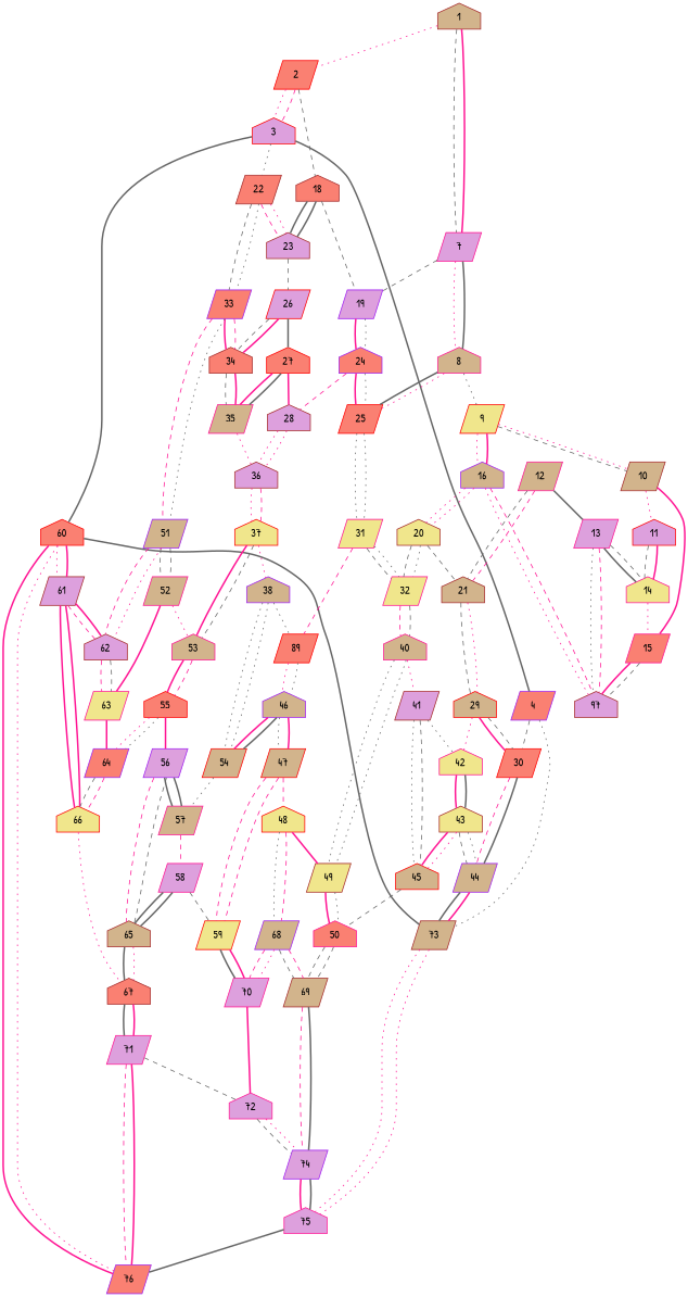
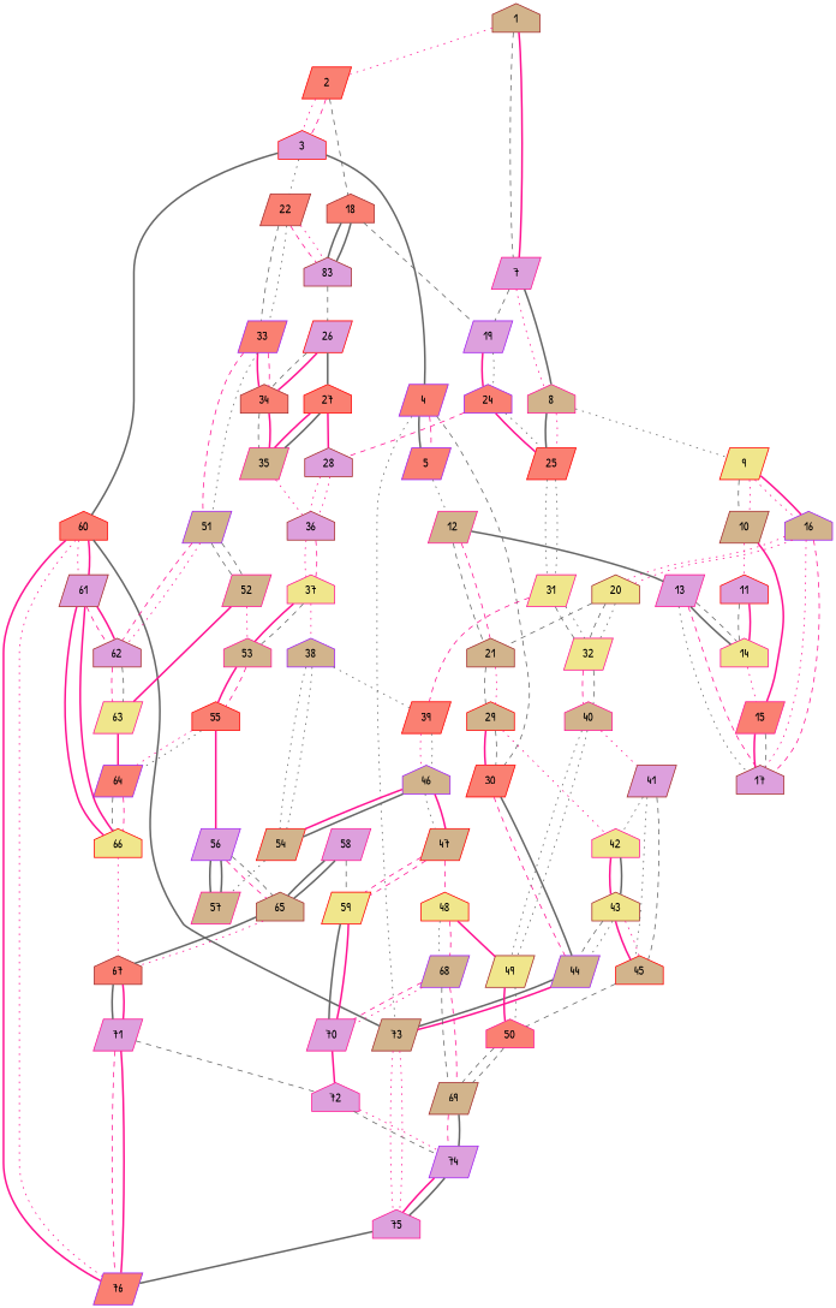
  graph {
    fontname="Patrick Hand"
    node [color=deeppink fillcolor=tan fontname="Patrick Hand" shape=parallelogram style=filled]
    edge [color=deeppink fontname="Patrick Hand" style=dashed]
    1 [color=brown shape=house]
    2 [color=red fillcolor=salmon]
    7 [fillcolor=plum]
    3 [color=red fillcolor=plum shape=house]
    18 [color=brown fillcolor=salmon shape=house]
    8 [shape=house]
    19 [color=purple fillcolor=plum]
    4 [color=purple fillcolor=salmon]
    22 [color=brown fillcolor=salmon]
    60 [color=red fillcolor=salmon shape=house]
-   23 [color=brown fillcolor=plum shape=house]
+   23 [color=brown fillcolor=plum shape=house label=83]
+   5 [color=purple fillcolor=salmon]
    30 [color=red fillcolor=salmon]
    73 [color=brown]
    33 [color=purple fillcolor=salmon]
    61 [color=brown fillcolor=plum]
    76 [color=purple fillcolor=salmon]
    12
    44 [color=purple]
    75 [fillcolor=plum shape=house]
    13 [fillcolor=plum]
    21 [color=brown shape=house]
    11 [color=red fillcolor=plum shape=house]
    14 [fillcolor=khaki shape=house]
    9 [color=red fillcolor=khaki]
    25 [color=red fillcolor=salmon]
    24 [color=purple fillcolor=salmon shape=house]
    10 [color=brown]
    16 [color=purple shape=house]
    31 [fillcolor=khaki]
    15 [fillcolor=salmon]
-   17 [color=brown fillcolor=plum shape=house label=97]
+   17 [color=brown fillcolor=plum shape=house]
    20 [color=brown fillcolor=khaki shape=house]
    29 [color=red shape=house]
    32 [fillcolor=khaki]
    26 [color=red fillcolor=plum]
    28 [color=brown fillcolor=plum shape=house]
    40 [shape=house]
    42 [fillcolor=khaki shape=house]
    34 [color=brown fillcolor=salmon shape=house]
    51 [color=purple]
    27 [color=red fillcolor=salmon shape=house]
    36 [color=brown fillcolor=plum shape=house]
-   39 [color=red fillcolor=salmon label=89]
+   39 [color=red fillcolor=salmon]
    35
-   37 [color=red fillcolor=khaki shape=house]
+   37 [fillcolor=khaki shape=house]
    43 [color=brown fillcolor=khaki shape=house]
    46 [color=purple shape=house]
    41 [color=brown fillcolor=plum]
    49 [color=brown fillcolor=khaki]
    52
    62 [color=brown fillcolor=plum shape=house]
    38 [color=purple shape=house]
    53 [shape=house]
    54 [color=red]
    55 [color=red fillcolor=salmon shape=house]
    57
    47 [color=red]
    45 [color=red shape=house]
    50 [fillcolor=salmon shape=house]
    69 [color=brown]
    48 [color=red fillcolor=khaki shape=house]
    59 [color=red fillcolor=khaki]
    68 [color=purple]
    70 [fillcolor=plum]
    74 [color=purple fillcolor=plum]
    63 [fillcolor=khaki]
    64 [color=purple fillcolor=salmon]
    56 [color=purple fillcolor=plum]
    58 [fillcolor=plum]
    65 [color=brown shape=house]
    66 [color=red fillcolor=khaki shape=house]
    67 [color=brown fillcolor=salmon shape=house]
    72 [fillcolor=plum shape=house]
    71 [fillcolor=plum]
    1 -- 2 [style=dotted]
    1 -- 7 [color=gray40]
    1 -- 7 [style=bold]
    2 -- 3 [style=dotted]
    2 -- 3
    2 -- 18 [color=gray40]
    7 -- 8 [style=dotted]
    7 -- 8 [color=gray40 style=bold]
    7 -- 19 [color=gray40]
    3 -- 4 [color=gray40 style=bold]
    3 -- 22 [color=gray40 style=dotted]
    3 -- 60 [color=gray40 style=bold]
    18 -- 19 [color=gray40]
    18 -- 23 [color=gray40 style=bold]
    18 -- 23 [color=gray40 style=bold]
    8 -- 9 [color=gray40 style=dotted]
    8 -- 25 [color=gray40 style=bold]
    8 -- 25 [style=dotted]
    19 -- 24 [style=bold]
    19 -- 24 [color=gray40 style=dotted]
+   4 -- 5 [color=gray40 style=bold]
+   4 -- 5
    4 -- 30 [color=gray40]
    4 -- 73 [color=gray40 style=dotted]
    22 -- 23
    22 -- 23 [style=dotted]
    22 -- 33 [color=gray40]
    22 -- 33 [color=gray40 style=dotted]
    60 -- 73 [color=gray40 style=bold]
    60 -- 61 [style=dotted]
    60 -- 61 [style=bold]
    60 -- 76 [style=bold]
    60 -- 76 [style=dotted]
    23 -- 26 [color=gray40]
+   5 -- 12 [color=gray40 style=dotted]
    30 -- 44
    30 -- 44 [color=gray40 style=bold]
    73 -- 75 [style=dotted]
    73 -- 75 [style=dotted]
    33 -- 34 [style=bold]
    33 -- 34
    33 -- 51
    33 -- 51 [color=gray40 style=dotted]
    61 -- 62
    61 -- 62 [style=bold]
    61 -- 66 [style=bold]
    61 -- 66 [style=bold]
    12 -- 13 [color=gray40 style=bold]
    12 -- 21 [color=gray40]
    12 -- 21
    44 -- 73 [color=gray40 style=bold]
    44 -- 73 [style=bold]
    75 -- 76 [color=gray40 style=bold]
    13 -- 14 [color=gray40 style=bold]
    13 -- 14 [color=gray40]
    13 -- 17 [color=gray40 style=dotted]
    13 -- 17
    21 -- 29 [color=gray40]
    21 -- 29 [style=dotted]
    11 -- 14 [color=gray40]
    11 -- 14 [style=bold]
    14 -- 15 [style=dotted]
    9 -- 10 [color=gray40]
    9 -- 10 [style=dotted]
    9 -- 16 [style=dotted]
    9 -- 16 [style=bold]
    25 -- 31 [color=gray40 style=dotted]
    25 -- 31 [color=gray40 style=dotted]
    24 -- 25 [style=bold]
    24 -- 25 [color=gray40 style=dotted]
    24 -- 28
    10 -- 11 [style=dotted]
    10 -- 15 [style=bold]
    16 -- 17 [style=dotted]
    16 -- 17
    16 -- 20 [style=dotted]
    16 -- 20 [style=dotted]
    31 -- 32 [color=gray40]
    31 -- 32 [color=gray40 style=dotted]
    31 -- 39
    15 -- 17 [style=bold]
    15 -- 17 [color=gray40]
    20 -- 21 [color=gray40]
    20 -- 32 [color=gray40]
    20 -- 32 [color=gray40 style=dotted]
    29 -- 30 [style=bold]
    29 -- 30 [color=gray40]
    29 -- 42 [style=dotted]
    32 -- 40
    32 -- 40 [color=gray40]
    26 -- 34 [color=gray40]
    26 -- 34 [style=bold]
    26 -- 27 [color=gray40 style=bold]
    28 -- 36 [style=dotted]
    28 -- 36 [style=dotted]
    40 -- 41 [style=dotted]
    40 -- 49 [color=gray40 style=dotted]
    40 -- 49 [color=gray40 style=dotted]
    42 -- 43 [style=bold]
    42 -- 43 [color=gray40 style=bold]
    34 -- 35 [color=gray40]
    34 -- 35 [style=bold]
    51 -- 52 [color=gray40]
    51 -- 52 [color=gray40]
    51 -- 62
    51 -- 62 [style=dotted]
    27 -- 28 [style=bold]
    27 -- 35 [style=bold]
    27 -- 35 [color=gray40 style=bold]
    36 -- 37 [style=dotted]
    36 -- 37
    39 -- 46 [style=dotted]
    39 -- 46 [color=gray40 style=dotted]
    35 -- 36 [style=dotted]
    37 -- 38 [style=dotted]
    37 -- 53 [style=bold]
    37 -- 53 [color=gray40]
    43 -- 44 [color=gray40]
    43 -- 44 [color=gray40 style=dotted]
    43 -- 45 [style=bold]
    43 -- 45 [style=dotted]
    46 -- 54 [style=bold]
    46 -- 54 [color=gray40 style=bold]
    46 -- 47 [color=gray40 style=dotted]
    46 -- 47 [style=bold]
    41 -- 42 [color=gray40 style=dotted]
    41 -- 45 [color=gray40 style=dotted]
    41 -- 45 [color=gray40]
    49 -- 50 [style=bold]
    49 -- 50 [color=gray40 style=dotted]
    52 -- 53 [style=dotted]
    52 -- 63 [style=bold]
    62 -- 63
    62 -- 63 [color=gray40]
    38 -- 39 [color=gray40 style=dotted]
    38 -- 54 [color=gray40 style=dotted]
    38 -- 54 [color=gray40 style=dotted]
    53 -- 55 [style=bold]
    53 -- 55
    54 -- 57 [color=gray40 style=dotted]
    55 -- 64 [style=dotted]
    55 -- 64 [color=gray40 style=dotted]
    55 -- 56 [style=bold]
-   57 -- 58
    47 -- 48
    47 -- 59
    47 -- 59
    45 -- 50 [color=gray40]
    50 -- 69 [color=gray40]
    50 -- 69 [color=gray40]
    69 -- 74
    69 -- 74 [color=gray40 style=bold]
    48 -- 49 [style=bold]
    48 -- 68 [color=gray40 style=dotted]
    48 -- 68
    59 -- 70 [color=gray40 style=bold]
    59 -- 70 [style=bold]
    68 -- 69 [color=gray40]
    68 -- 69
    68 -- 70
    68 -- 70 [style=dotted]
    70 -- 72 [style=bold]
    74 -- 75 [style=bold]
    74 -- 75 [color=gray40 style=bold]
    63 -- 64 [style=bold]
    64 -- 66 [color=gray40]
    64 -- 66
    56 -- 57 [color=gray40 style=bold]
    56 -- 57 [color=gray40 style=bold]
    56 -- 65
    56 -- 65 [color=gray40]
    58 -- 59 [color=gray40]
    58 -- 65 [color=gray40 style=bold]
    58 -- 65 [color=gray40 style=bold]
    65 -- 67 [color=gray40 style=bold]
    65 -- 67 [style=dotted]
    66 -- 67 [style=dotted]
    67 -- 71 [color=gray40 style=bold]
    67 -- 71 [style=bold]
    72 -- 74 [color=gray40]
    72 -- 74 [style=dotted]
    71 -- 76
    71 -- 76 [style=bold]
    71 -- 72 [color=gray40]
  }
